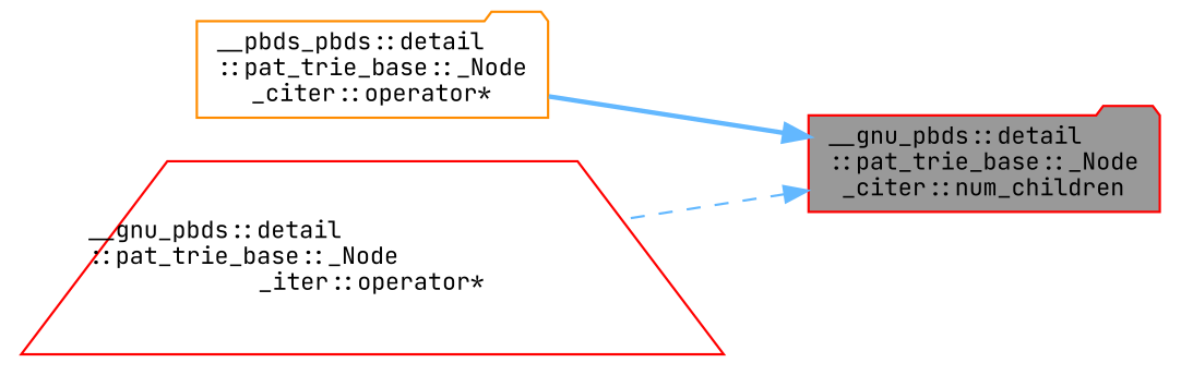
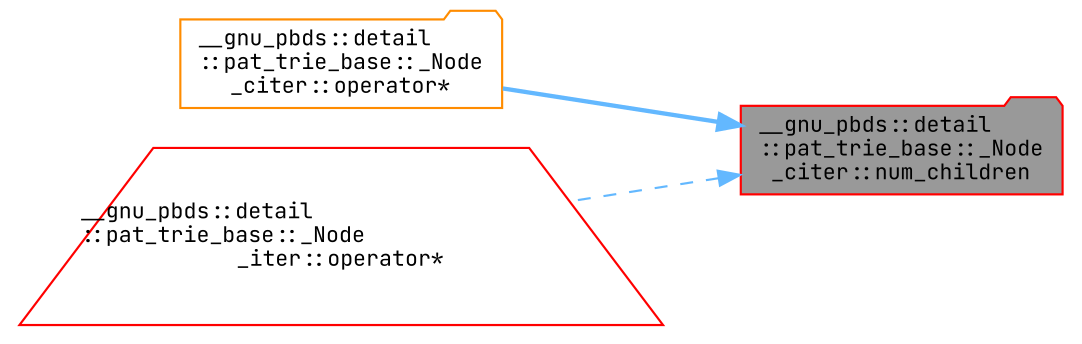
  digraph {
    rankdir=RL
    fontname="JetBrains Mono"
    node [color=red fillcolor=white fontname="JetBrains Mono" fontsize=10 shape=folder style=filled]
    edge [color=steelblue1 dir=back fontname="JetBrains Mono" fontsize=10 labelfontname=Helvetica labelfontsize=10]
    n1 [fillcolor=grey60 fontcolor=black height=0.2 label="__gnu_pbds::detail\l::pat_trie_base::_Node\l_citer::num_children" width=0.4]
-   n2 [color=darkorange height=0.2 label="__pbds_pbds::detail\l::pat_trie_base::_Node\l_citer::operator*" width=0.4]
+   n2 [color=darkorange height=0.2 label="__gnu_pbds::detail\l::pat_trie_base::_Node\l_citer::operator*" width=0.4]
    n3 [height=0.2 label="__gnu_pbds::detail\l::pat_trie_base::_Node\l_iter::operator*" shape=trapezium width=0.4]
    n1 -> n2 [style=bold]
    n1 -> n3 [style=dashed]
  }
